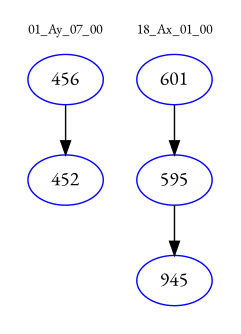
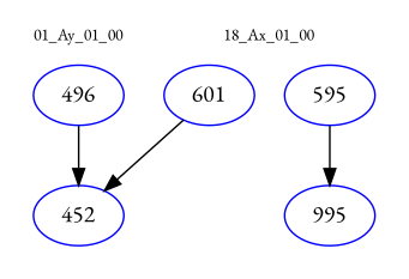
  digraph {
    fontname="EB Garamond"
    node [color=blue fontname="EB Garamond"]
    edge [color=black fontname="EB Garamond"]
-   n1 [label=456]
+   n1 [label=496]
    n2 [label=452]
    n3 [label=601]
    n4 [label=595]
-   n5 [label=945]
+   n5 [label=995]
    subgraph cluster_1 {
      color=white
      fontsize=10
-     label="01_Ay_07_00"
+     label="01_Ay_01_00"
      n1
      n2
    }
    subgraph cluster_2 {
      color=white
      fontsize=10
      label="18_Ax_01_00"
      n3
      n4
      n5
    }
    n1 -> n2
-   n3 -> n4
+   n3 -> n2
    n4 -> n5
  }
